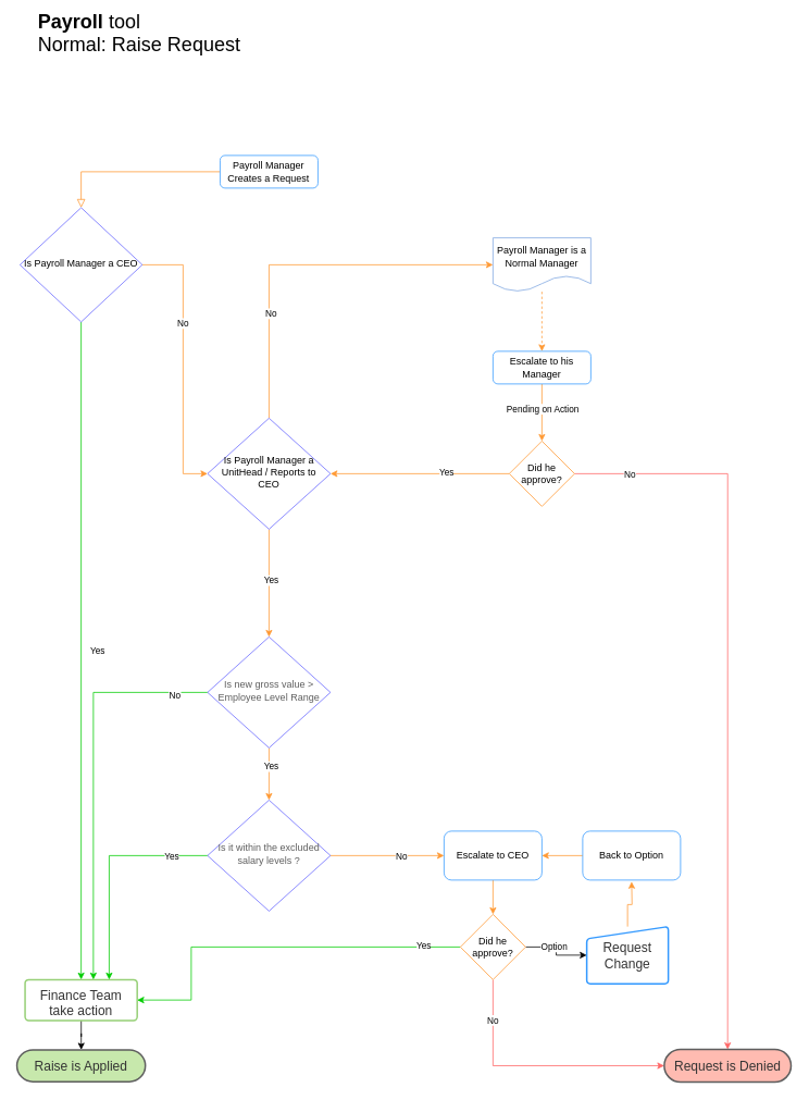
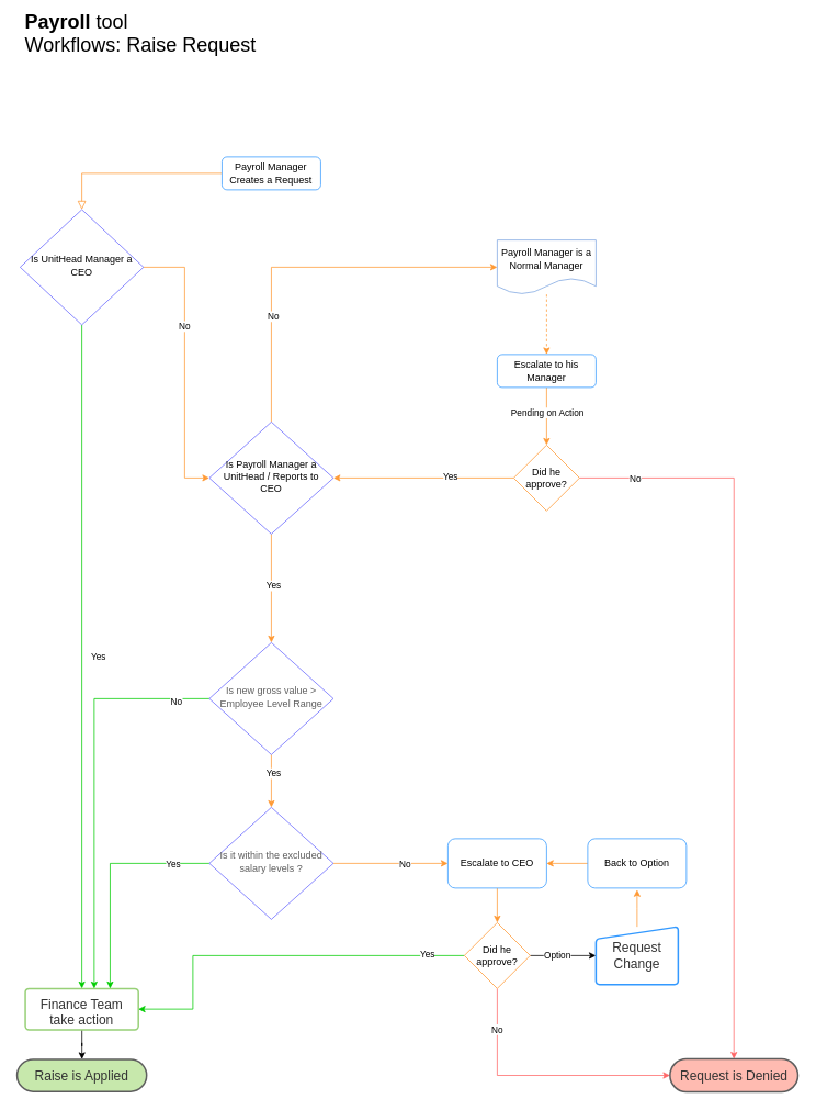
  <mxCell id="0" />
  <mxCell id="1" parent="0" />
  <mxCell id="2" value="" style="rounded=0;html=1;jettySize=auto;orthogonalLoop=1;fontSize=11;endArrow=block;endFill=0;endSize=8;strokeWidth=1;shadow=0;labelBackgroundColor=none;edgeStyle=orthogonalEdgeStyle;entryX=0.5;entryY=0;entryDx=0;entryDy=0;strokeColor=#FF9933;" parent="1" source="3" target="7" edge="1"><mxGeometry relative="1" as="geometry" /></mxCell>
  <mxCell id="3" value="Payroll Manager Creates a Request" style="rounded=1;whiteSpace=wrap;html=1;fontSize=12;glass=0;strokeWidth=1;shadow=0;strokeColor=#3399FF;" parent="1" vertex="1"><mxGeometry x="269.38" width="120" height="40" as="geometry" y="190" /></mxCell>
  <mxCell id="4" value="Yes" style="rounded=0;html=1;jettySize=auto;orthogonalLoop=1;fontSize=11;endArrow=classic;endFill=1;strokeWidth=1;shadow=0;labelBackgroundColor=none;edgeStyle=orthogonalEdgeStyle;entryX=0.5;entryY=0;entryDx=0;entryDy=0;strokeColor=#00CC00;" parent="1" source="7" target="9" edge="1"><mxGeometry y="20" relative="1" as="geometry"><mxPoint as="offset" /><mxPoint x="79" y="530" as="targetPoint" /></mxGeometry></mxCell>
  <mxCell id="5" value="" style="edgeStyle=orthogonalEdgeStyle;rounded=0;orthogonalLoop=1;jettySize=auto;html=1;entryX=0;entryY=0.5;entryDx=0;entryDy=0;strokeColor=#FF9933;" edge="1" parent="1" source="7" target="15"><mxGeometry relative="1" as="geometry"><Array as="points"><mxPoint x="224" y="324" /><mxPoint x="224" y="580" /></Array></mxGeometry></mxCell>
  <mxCell id="6" value="No" style="edgeLabel;html=1;align=center;verticalAlign=middle;resizable=0;points=[];" vertex="1" connectable="0" parent="5"><mxGeometry x="-0.282" y="-1" relative="1" as="geometry"><mxPoint as="offset" /></mxGeometry></mxCell>
- <mxCell id="7" value="Is Payroll Manager a CEO" style="rhombus;whiteSpace=wrap;html=1;shadow=0;fontFamily=Helvetica;fontSize=12;align=center;strokeWidth=1;spacing=6;spacingTop=-4;strokeColor=#6666FF;" parent="1" vertex="1"><mxGeometry x="24" y="254" width="150" height="140" as="geometry" /></mxCell>
+ <mxCell id="7" value="Is UnitHead Manager a CEO" style="rhombus;whiteSpace=wrap;html=1;shadow=0;fontFamily=Helvetica;fontSize=12;align=center;strokeWidth=1;spacing=6;spacingTop=-4;strokeColor=#6666FF;" parent="1" vertex="1"><mxGeometry x="24" y="254" width="150" height="140" as="geometry" /></mxCell>
  <mxCell id="8" value="" style="edgeStyle=orthogonalEdgeStyle;rounded=0;orthogonalLoop=1;jettySize=auto;html=1;" edge="1" parent="1" source="9" target="10"><mxGeometry relative="1" as="geometry" /></mxCell>
  <mxCell id="9" value="Finance Team take action" style="html=1;overflow=block;blockSpacing=1;whiteSpace=wrap;;whiteSpace=wrap;fontSize=16;fontColor=#333333;spacing=9;strokeColor=#97D077;strokeOpacity=100;rounded=1;absoluteArcSize=1;arcSize=9;strokeWidth=2;" vertex="1" parent="1"><mxGeometry x="30.25" y="1200" width="137.5" height="50" as="geometry" /></mxCell>
  <mxCell id="10" value="Raise is Applied" style="html=1;overflow=block;blockSpacing=1;whiteSpace=wrap;rounded=1;arcSize=50;whiteSpace=wrap;fontSize=16;fontColor=#333333;spacing=4;strokeColor=#5e5e5e;strokeOpacity=100;fillOpacity=100;fillColor=#c7e8ac;strokeWidth=2;" vertex="1" parent="1"><mxGeometry x="20.25" y="1286" width="157.5" height="39" as="geometry" /></mxCell>
  <mxCell id="11" style="edgeStyle=orthogonalEdgeStyle;rounded=0;orthogonalLoop=1;jettySize=auto;html=1;entryX=0.5;entryY=0;entryDx=0;entryDy=0;strokeColor=#FF9933;" edge="1" parent="1" source="15" target="20"><mxGeometry relative="1" as="geometry" /></mxCell>
  <mxCell id="12" value="Yes" style="edgeLabel;html=1;align=center;verticalAlign=middle;resizable=0;points=[];" vertex="1" connectable="0" parent="11"><mxGeometry x="-0.062" y="2" relative="1" as="geometry"><mxPoint as="offset" /></mxGeometry></mxCell>
  <mxCell id="13" style="edgeStyle=orthogonalEdgeStyle;rounded=0;orthogonalLoop=1;jettySize=auto;html=1;exitX=0.5;exitY=0;exitDx=0;exitDy=0;strokeColor=#FF9933;" edge="1" parent="1" source="15" target="22"><mxGeometry relative="1" as="geometry"><mxPoint x="324" y="500" as="sourcePoint" /><Array as="points"><mxPoint x="329" y="324" /></Array></mxGeometry></mxCell>
  <mxCell id="14" value="No" style="edgeLabel;html=1;align=center;verticalAlign=middle;resizable=0;points=[];" vertex="1" connectable="0" parent="13"><mxGeometry x="-0.443" y="-2" relative="1" as="geometry"><mxPoint as="offset" /></mxGeometry></mxCell>
  <mxCell id="15" value="Is Payroll Manager a UnitHead / Reports to CEO" style="rhombus;whiteSpace=wrap;html=1;shadow=0;fontFamily=Helvetica;fontSize=12;align=center;strokeWidth=1;spacing=6;spacingTop=-4;strokeColor=#6666FF;" vertex="1" parent="1"><mxGeometry x="253.99" y="512" width="150.77" height="136" as="geometry" /></mxCell>
  <mxCell id="16" style="edgeStyle=orthogonalEdgeStyle;rounded=0;orthogonalLoop=1;jettySize=auto;html=1;entryX=0.5;entryY=0;entryDx=0;entryDy=0;strokeColor=#FF9933;" edge="1" parent="1" source="20" target="36"><mxGeometry relative="1" as="geometry" /></mxCell>
  <mxCell id="17" value="Yes" style="edgeLabel;html=1;align=center;verticalAlign=middle;resizable=0;points=[];" vertex="1" connectable="0" parent="16"><mxGeometry x="-0.301" y="2" relative="1" as="geometry"><mxPoint as="offset" /></mxGeometry></mxCell>
  <mxCell id="18" style="edgeStyle=orthogonalEdgeStyle;rounded=0;orthogonalLoop=1;jettySize=auto;html=1;entryX=0.609;entryY=0;entryDx=0;entryDy=0;entryPerimeter=0;strokeColor=#00CC00;" edge="1" parent="1" source="20" target="9"><mxGeometry relative="1" as="geometry" /></mxCell>
  <mxCell id="19" value="No" style="edgeLabel;html=1;align=center;verticalAlign=middle;resizable=0;points=[];" vertex="1" connectable="0" parent="18"><mxGeometry x="-0.837" y="3" relative="1" as="geometry"><mxPoint as="offset" /></mxGeometry></mxCell>
  <mxCell id="20" value="&lt;span style=&quot;color: rgb(94 , 94 , 94)&quot;&gt;Is new gross value &amp;gt; Employee Level Range&lt;/span&gt;" style="rhombus;whiteSpace=wrap;html=1;shadow=0;fontFamily=Helvetica;fontSize=12;align=center;strokeWidth=1;spacing=6;spacingTop=-4;strokeColor=#6666FF;" vertex="1" parent="1"><mxGeometry x="253.99" y="780" width="150.77" height="136" as="geometry" /></mxCell>
  <mxCell id="21" style="edgeStyle=orthogonalEdgeStyle;rounded=0;orthogonalLoop=1;jettySize=auto;html=1;entryX=0.5;entryY=0;entryDx=0;entryDy=0;strokeColor=#FF9933;dashed=1;" edge="1" parent="1" source="22" target="25"><mxGeometry relative="1" as="geometry" /></mxCell>
  <mxCell id="22" value="Payroll Manager is a Normal Manager" style="shape=document;whiteSpace=wrap;html=1;boundedLbl=1;strokeColor=#7EA6E0;" vertex="1" parent="1"><mxGeometry x="604" y="291" width="120" height="66" as="geometry" /></mxCell>
  <mxCell id="23" style="edgeStyle=orthogonalEdgeStyle;rounded=0;orthogonalLoop=1;jettySize=auto;html=1;entryX=0.5;entryY=0;entryDx=0;entryDy=0;strokeColor=#FF9933;" edge="1" parent="1" source="25" target="30"><mxGeometry relative="1" as="geometry" /></mxCell>
  <mxCell id="24" value="Pending on Action" style="edgeLabel;html=1;align=center;verticalAlign=middle;resizable=0;points=[];" vertex="1" connectable="0" parent="23"><mxGeometry x="0.823" y="2" relative="1" as="geometry"><mxPoint x="-2" y="-33.67" as="offset" /></mxGeometry></mxCell>
  <mxCell id="25" value="Escalate to his Manager" style="rounded=1;whiteSpace=wrap;html=1;fontSize=12;glass=0;strokeWidth=1;shadow=0;strokeColor=#3399FF;" vertex="1" parent="1"><mxGeometry x="604" y="430" width="120" height="40" as="geometry" /></mxCell>
  <mxCell id="26" style="edgeStyle=orthogonalEdgeStyle;rounded=0;orthogonalLoop=1;jettySize=auto;html=1;entryX=0.5;entryY=0;entryDx=0;entryDy=0;strokeColor=#FF6666;" edge="1" parent="1" source="30" target="31"><mxGeometry relative="1" as="geometry" /></mxCell>
  <mxCell id="27" value="No" style="edgeLabel;html=1;align=center;verticalAlign=middle;resizable=0;points=[];" vertex="1" connectable="0" parent="26"><mxGeometry x="-0.849" relative="1" as="geometry"><mxPoint as="offset" /></mxGeometry></mxCell>
  <mxCell id="28" style="edgeStyle=orthogonalEdgeStyle;rounded=0;orthogonalLoop=1;jettySize=auto;html=1;entryX=1;entryY=0.5;entryDx=0;entryDy=0;strokeColor=#FF9933;" edge="1" parent="1" source="30" target="15"><mxGeometry relative="1" as="geometry"><mxPoint x="555.53" y="580" as="targetPoint" /></mxGeometry></mxCell>
  <mxCell id="29" value="Yes" style="edgeLabel;html=1;align=center;verticalAlign=middle;resizable=0;points=[];" vertex="1" connectable="0" parent="28"><mxGeometry x="-0.285" y="-2" relative="1" as="geometry"><mxPoint as="offset" /></mxGeometry></mxCell>
  <mxCell id="30" value="Did he approve?" style="rhombus;whiteSpace=wrap;html=1;strokeColor=#FF9933;" vertex="1" parent="1"><mxGeometry x="624" y="540" width="80" height="80" as="geometry" /></mxCell>
  <mxCell id="31" value="Request is Denied" style="html=1;overflow=block;blockSpacing=1;whiteSpace=wrap;rounded=1;arcSize=50;whiteSpace=wrap;fontSize=16;fontColor=#333333;spacing=4;strokeColor=#5e5e5e;strokeOpacity=100;fillOpacity=100;fillColor=#ffbbb1;strokeWidth=2;" vertex="1" parent="1"><mxGeometry x="814" y="1285.5" width="155.5" height="40" as="geometry" /></mxCell>
  <mxCell id="32" style="edgeStyle=orthogonalEdgeStyle;rounded=0;orthogonalLoop=1;jettySize=auto;html=1;entryX=0.75;entryY=0;entryDx=0;entryDy=0;strokeColor=#00CC00;" edge="1" parent="1" source="36" target="9"><mxGeometry relative="1" as="geometry" /></mxCell>
  <mxCell id="33" value="Yes" style="edgeLabel;html=1;align=center;verticalAlign=middle;resizable=0;points=[];" vertex="1" connectable="0" parent="32"><mxGeometry x="-0.68" relative="1" as="geometry"><mxPoint as="offset" /></mxGeometry></mxCell>
  <mxCell id="34" style="edgeStyle=orthogonalEdgeStyle;rounded=0;orthogonalLoop=1;jettySize=auto;html=1;entryX=0;entryY=0.5;entryDx=0;entryDy=0;strokeColor=#FF9933;" edge="1" parent="1" source="36" target="38"><mxGeometry relative="1" as="geometry" /></mxCell>
  <mxCell id="35" value="No" style="edgeLabel;html=1;align=center;verticalAlign=middle;resizable=0;points=[];" vertex="1" connectable="0" parent="34"><mxGeometry x="0.247" y="-5" relative="1" as="geometry"><mxPoint y="-5" as="offset" /></mxGeometry></mxCell>
  <mxCell id="36" value="&lt;span data-lucid-type=&quot;application/vnd.lucid.text&quot; data-lucid-content=&quot;{&amp;#34;t&amp;#34;:&amp;#34;Is it within the excluded salary levels ?&amp;#34;,&amp;#34;m&amp;#34;:[{&amp;#34;s&amp;#34;:0,&amp;#34;n&amp;#34;:&amp;#34;c&amp;#34;,&amp;#34;v&amp;#34;:&amp;#34;#5e5e5eff&amp;#34;,&amp;#34;e&amp;#34;:41},{&amp;#34;s&amp;#34;:0,&amp;#34;n&amp;#34;:&amp;#34;s&amp;#34;,&amp;#34;v&amp;#34;:22.222,&amp;#34;e&amp;#34;:41}]}&quot;&gt;&lt;span style=&quot;color: rgb(94 , 94 , 94)&quot;&gt;&lt;font style=&quot;font-size: 12px&quot;&gt;Is it within the excluded salary levels ?&lt;/font&gt;&lt;/span&gt;&lt;/span&gt;" style="rhombus;whiteSpace=wrap;html=1;shadow=0;fontFamily=Helvetica;fontSize=12;align=center;strokeWidth=1;spacing=6;spacingTop=-4;strokeColor=#6666FF;" vertex="1" parent="1"><mxGeometry x="253.99" y="980" width="150.77" height="136" as="geometry" /></mxCell>
  <mxCell id="37" style="edgeStyle=orthogonalEdgeStyle;rounded=0;orthogonalLoop=1;jettySize=auto;html=1;entryX=0.5;entryY=0;entryDx=0;entryDy=0;strokeColor=#FF9933;" edge="1" parent="1" source="38" target="45"><mxGeometry relative="1" as="geometry" /></mxCell>
  <mxCell id="38" value="Escalate to CEO" style="rounded=1;whiteSpace=wrap;html=1;strokeColor=#3399FF;" vertex="1" parent="1"><mxGeometry x="544" y="1018" width="120" height="60" as="geometry" /></mxCell>
  <mxCell id="39" style="edgeStyle=orthogonalEdgeStyle;rounded=0;orthogonalLoop=1;jettySize=auto;html=1;entryX=1;entryY=0.5;entryDx=0;entryDy=0;strokeColor=#00CC00;" edge="1" parent="1" source="45" target="9"><mxGeometry relative="1" as="geometry"><Array as="points"><mxPoint x="234" y="1160" /><mxPoint x="234" y="1225" /></Array></mxGeometry></mxCell>
  <mxCell id="40" value="Yes" style="edgeLabel;html=1;align=center;verticalAlign=middle;resizable=0;points=[];" vertex="1" connectable="0" parent="39"><mxGeometry x="-0.8" y="-3" relative="1" as="geometry"><mxPoint as="offset" /></mxGeometry></mxCell>
  <mxCell id="41" style="edgeStyle=orthogonalEdgeStyle;rounded=0;orthogonalLoop=1;jettySize=auto;html=1;entryX=0;entryY=0.5;entryDx=0;entryDy=0;exitX=0.5;exitY=1;exitDx=0;exitDy=0;strokeColor=#FF6666;" edge="1" parent="1" source="45" target="31"><mxGeometry relative="1" as="geometry" /></mxCell>
  <mxCell id="42" value="No" style="edgeLabel;html=1;align=center;verticalAlign=middle;resizable=0;points=[];" vertex="1" connectable="0" parent="41"><mxGeometry x="-0.444" y="2" relative="1" as="geometry"><mxPoint x="-2.05" y="-38.23" as="offset" /></mxGeometry></mxCell>
  <mxCell id="43" style="edgeStyle=orthogonalEdgeStyle;rounded=0;orthogonalLoop=1;jettySize=auto;html=1;" edge="1" parent="1" source="45" target="47"><mxGeometry relative="1" as="geometry" /></mxCell>
  <mxCell id="44" value="Option" style="edgeLabel;html=1;align=center;verticalAlign=middle;resizable=0;points=[];strokeColor=#FFD966;" vertex="1" connectable="0" parent="43"><mxGeometry x="-0.195" y="1" relative="1" as="geometry"><mxPoint as="offset" /></mxGeometry></mxCell>
  <mxCell id="45" value="Did he approve?" style="rhombus;whiteSpace=wrap;html=1;strokeColor=#FF9933;" vertex="1" parent="1"><mxGeometry x="564" y="1120" width="80" height="80" as="geometry" /></mxCell>
  <mxCell id="46" style="edgeStyle=orthogonalEdgeStyle;rounded=0;orthogonalLoop=1;jettySize=auto;html=1;strokeColor=#FF9933;" edge="1" parent="1" source="47"><mxGeometry relative="1" as="geometry"><mxPoint x="774" y="1080" as="targetPoint" /></mxGeometry></mxCell>
- <mxCell id="47" value="Request Change" style="html=1;overflow=block;blockSpacing=1;whiteSpace=wrap;shape=manualInput;size=15;whiteSpace=wrap;fontSize=16;fontColor=#333333;spacing=4;strokeColor=#3399FF;strokeOpacity=100;rounded=1;absoluteArcSize=1;arcSize=9;strokeWidth=2;" vertex="1" parent="1"><mxGeometry x="719" y="1135" width="100" height="70" as="geometry" /></mxCell>
+ <mxCell id="47" value="Request Change" style="html=1;overflow=block;blockSpacing=1;whiteSpace=wrap;shape=manualInput;size=15;whiteSpace=wrap;fontSize=16;fontColor=#333333;spacing=4;strokeColor=#3399FF;strokeOpacity=100;rounded=1;absoluteArcSize=1;arcSize=9;strokeWidth=2;" vertex="1" parent="1"><mxGeometry x="724" y="1125" width="100" height="70" as="geometry" /></mxCell>
  <mxCell id="48" style="edgeStyle=orthogonalEdgeStyle;rounded=0;orthogonalLoop=1;jettySize=auto;html=1;entryX=1;entryY=0.5;entryDx=0;entryDy=0;strokeColor=#FF9933;" edge="1" parent="1" source="49" target="38"><mxGeometry relative="1" as="geometry" /></mxCell>
  <mxCell id="49" value="Back to Option" style="rounded=1;whiteSpace=wrap;html=1;strokeColor=#3399FF;" vertex="1" parent="1"><mxGeometry x="714" y="1018" width="120" height="60" as="geometry" /></mxCell>
- <mxCell id="50" value="&lt;div style=&quot;text-align: left&quot;&gt;&lt;font style=&quot;font-size: 24px&quot;&gt;&lt;b&gt;Payroll &lt;/b&gt;tool&lt;/font&gt;&lt;/div&gt;&lt;font style=&quot;font-size: 24px&quot;&gt;&lt;div style=&quot;text-align: left&quot;&gt;&lt;span&gt;Normal: Raise Request&lt;/span&gt;&lt;/div&gt;&lt;/font&gt;" style="text;html=1;align=center;verticalAlign=middle;resizable=0;points=[];autosize=1;" vertex="1" parent="1"><mxGeometry x="20.25" y="20" width="300" height="40" as="geometry" /></mxCell>
+ <mxCell id="50" value="&lt;div style=&quot;text-align: left&quot;&gt;&lt;font style=&quot;font-size: 24px&quot;&gt;&lt;b&gt;Payroll &lt;/b&gt;tool&lt;/font&gt;&lt;/div&gt;&lt;font style=&quot;font-size: 24px&quot;&gt;&lt;div style=&quot;text-align: left&quot;&gt;&lt;span&gt;Workflows: Raise Request&lt;/span&gt;&lt;/div&gt;&lt;/font&gt;" style="text;html=1;align=center;verticalAlign=middle;resizable=0;points=[];autosize=1;" vertex="1" parent="1"><mxGeometry x="20.25" y="20" width="300" height="40" as="geometry" /></mxCell>
